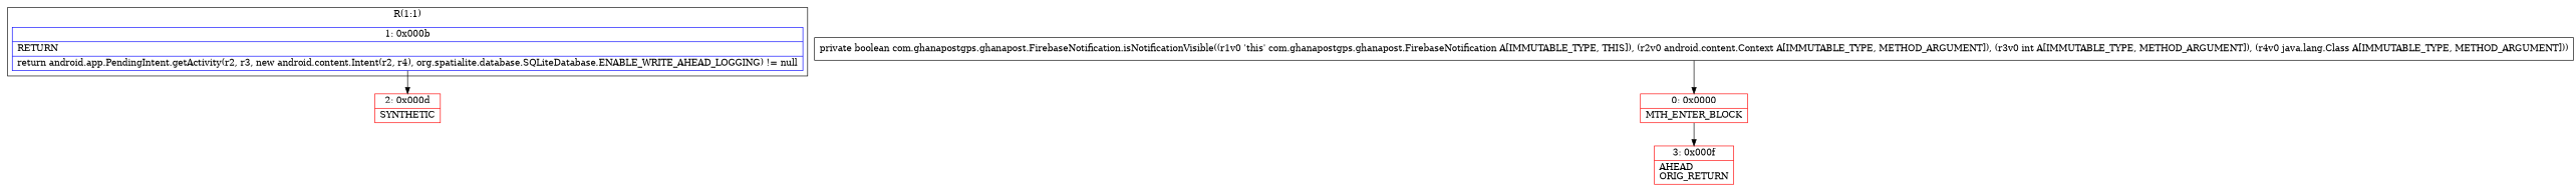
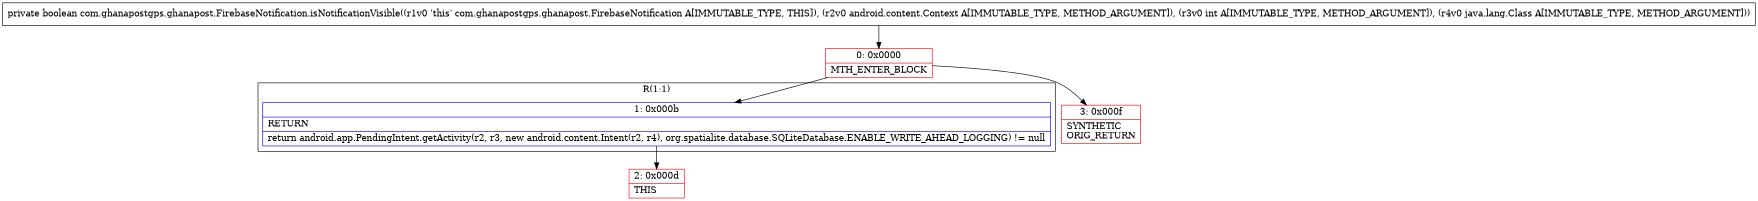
  digraph {
    node [color=red shape=record]
    n1 [color=blue label="{1\:\ 0x000b|RETURN\l|return android.app.PendingIntent.getActivity(r2, r3, new android.content.Intent(r2, r4), org.spatialite.database.SQLiteDatabase.ENABLE_WRITE_AHEAD_LOGGING) != null\l}"]
-   n2 [label="{2\:\ 0x000d|SYNTHETIC\l}"]
-   n3 [label="{3\:\ 0x000f|AHEAD\lORIG_RETURN\l}"]
+   n2 [label="{2\:\ 0x000d|THIS\l}"]
+   n3 [label="{3\:\ 0x000f|SYNTHETIC\lORIG_RETURN\l}"]
    n4 [label="{0\:\ 0x0000|MTH_ENTER_BLOCK\l}"]
    n5 [label="{private boolean com.ghanapostgps.ghanapost.FirebaseNotification.isNotificationVisible((r1v0 'this' com.ghanapostgps.ghanapost.FirebaseNotification A[IMMUTABLE_TYPE, THIS]), (r2v0 android.content.Context A[IMMUTABLE_TYPE, METHOD_ARGUMENT]), (r3v0 int A[IMMUTABLE_TYPE, METHOD_ARGUMENT]), (r4v0 java.lang.Class A[IMMUTABLE_TYPE, METHOD_ARGUMENT])) }" color=""]
    subgraph cluster_1 {
      label="R(1:1)"
      n1
    }
    n1 -> n2
+   n4 -> n1
    n4 -> n3
    n5 -> n4
  }
